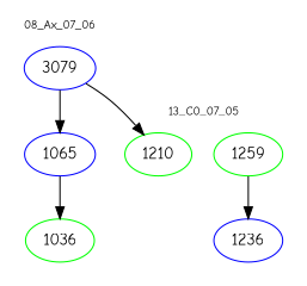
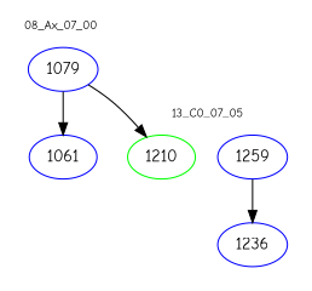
  digraph {
    fontname="Comic Neue"
    node [color=blue fontname="Comic Neue"]
    edge [color=black fontname="Comic Neue"]
-   n1 [label=3079]
-   n2 [label=1065]
-   n3 [color=green label=1036]
-   n4 [color=green label=1259]
+   n1 [label=1079]
+   n2 [label=1061]
+   n4 [label=1259]
    n5 [label=1236]
    n6 [color=green label=1210]
    subgraph cluster_1 {
      color=white
      fontsize=10
-     label="08_Ax_07_06"
+     label="08_Ax_07_00"
      n1
      n2
-     n3
    }
    subgraph cluster_2 {
      color=white
      fontsize=10
      label="13_C0_07_05"
      n4
      n5
      n6
    }
    n1 -> n2
    n1 -> n6
-   n2 -> n3
    n4 -> n5
  }
